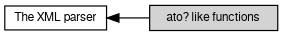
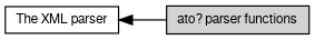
  digraph {
    rankdir=LR
    node [color=black fontname=FreeSans fontsize=10 shape=record style=filled]
-   n1 [fillcolor=lightgrey fontcolor=black height=0.2 label="ato? like functions" width=0.4]
+   n1 [fillcolor=lightgrey fontcolor=black height=0.2 label="ato? parser functions" width=0.4]
    n2 [height=0.2 label="The XML parser" width=0.4 fillcolor=white]
    n2 -> n1 [dir=back fontname=FreeSans fontsize=10 labelfontname=FreeSans labelfontsize=10 shape=plaintext style=solid color=black]
  }
